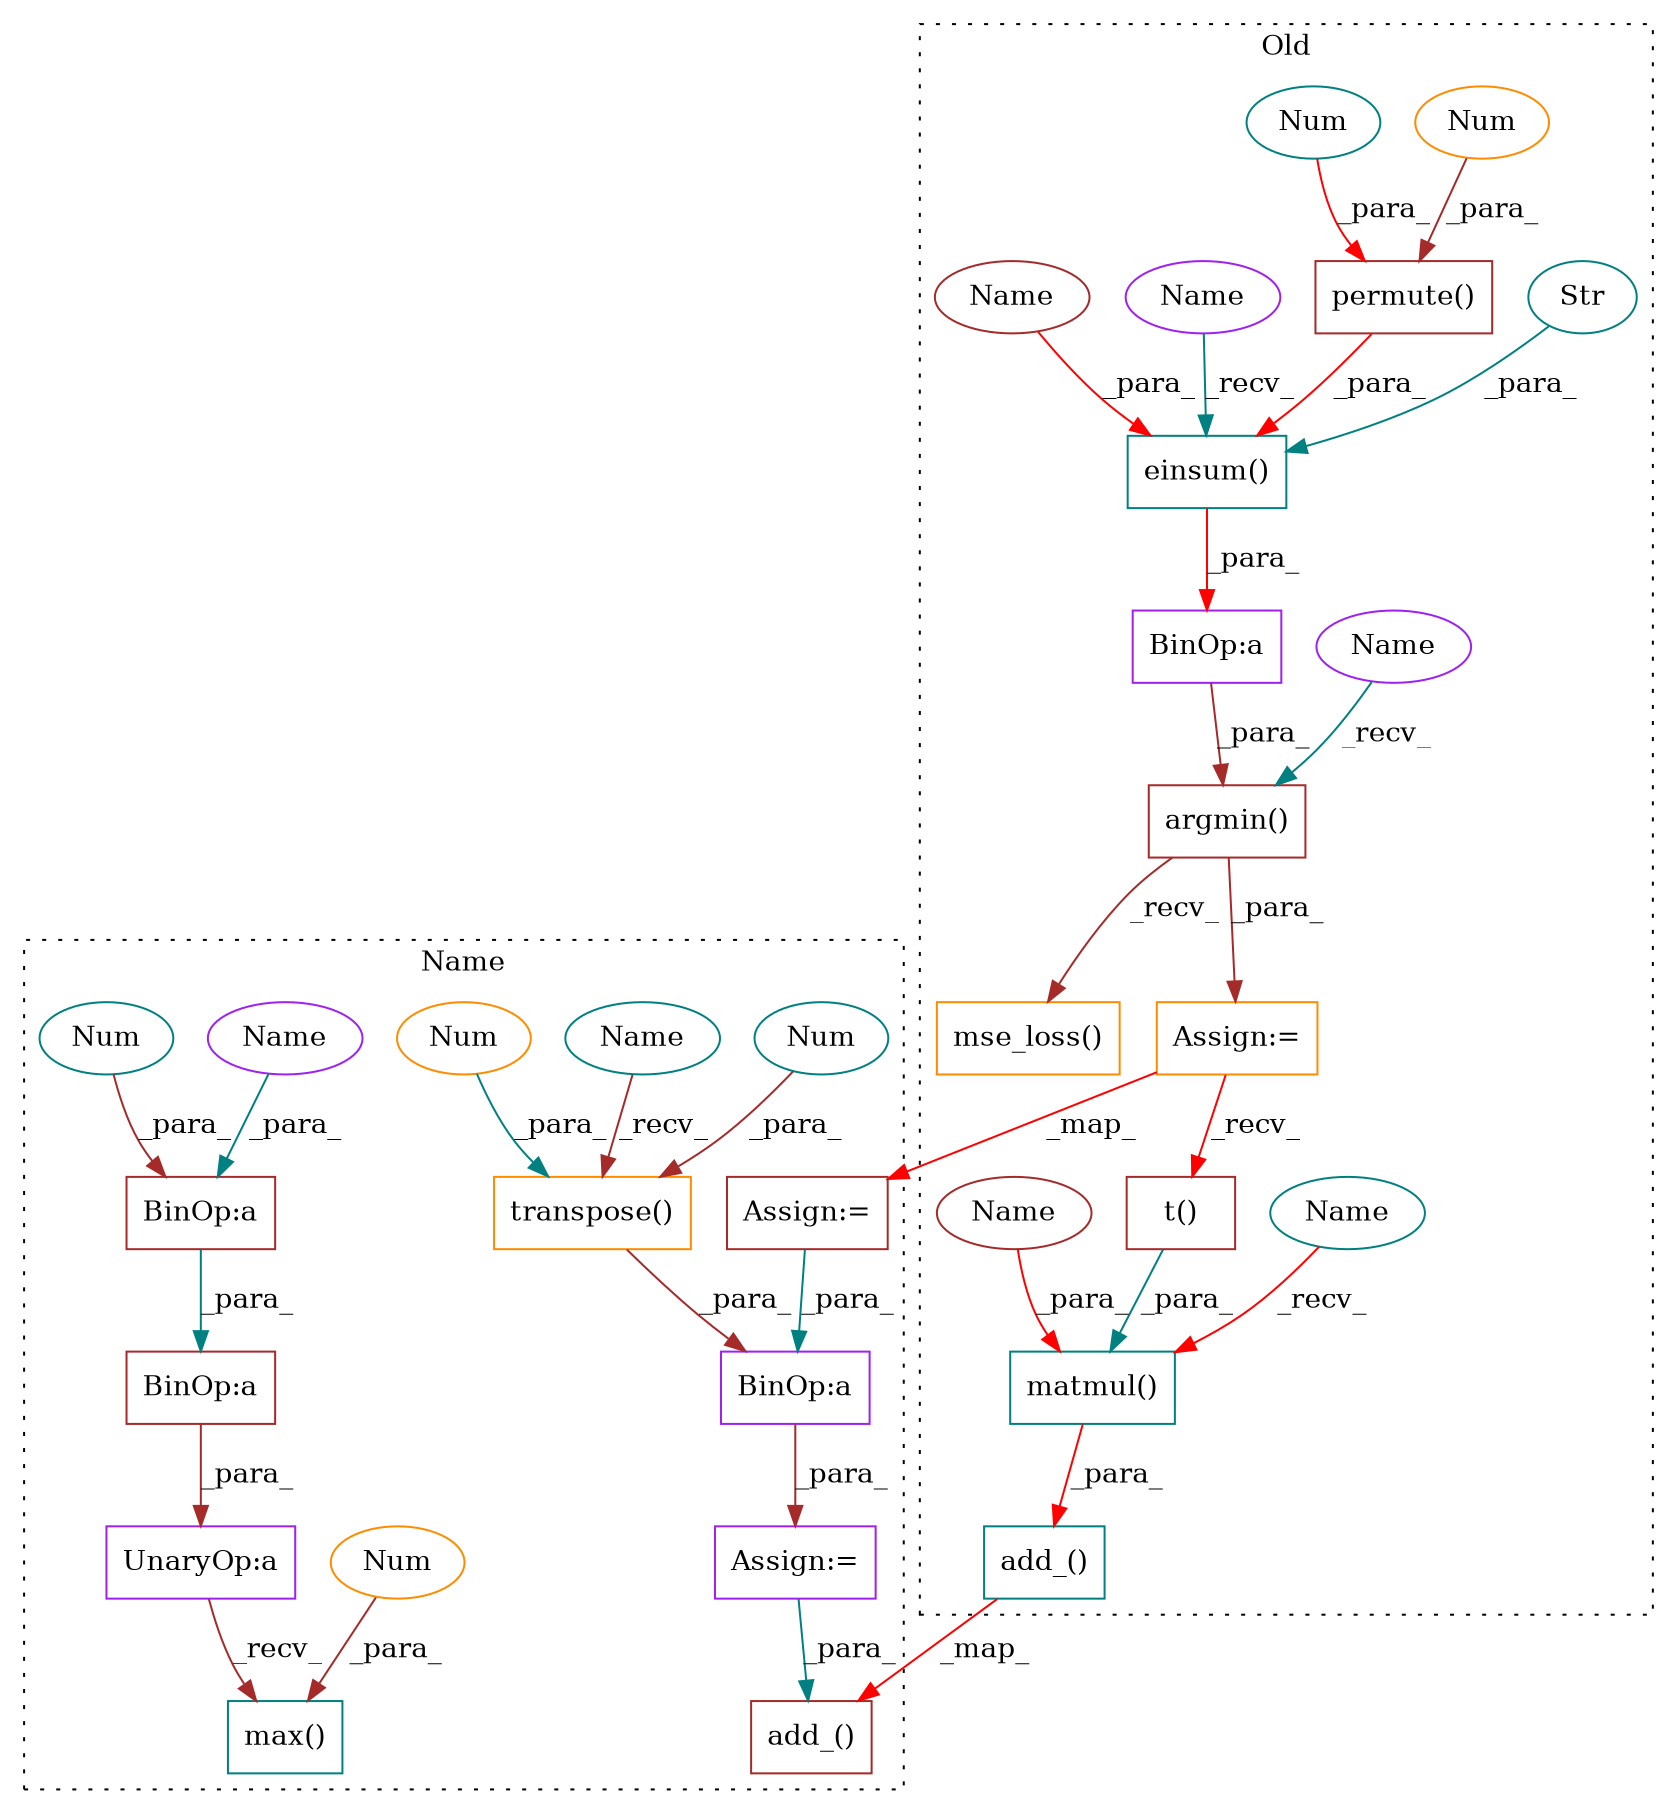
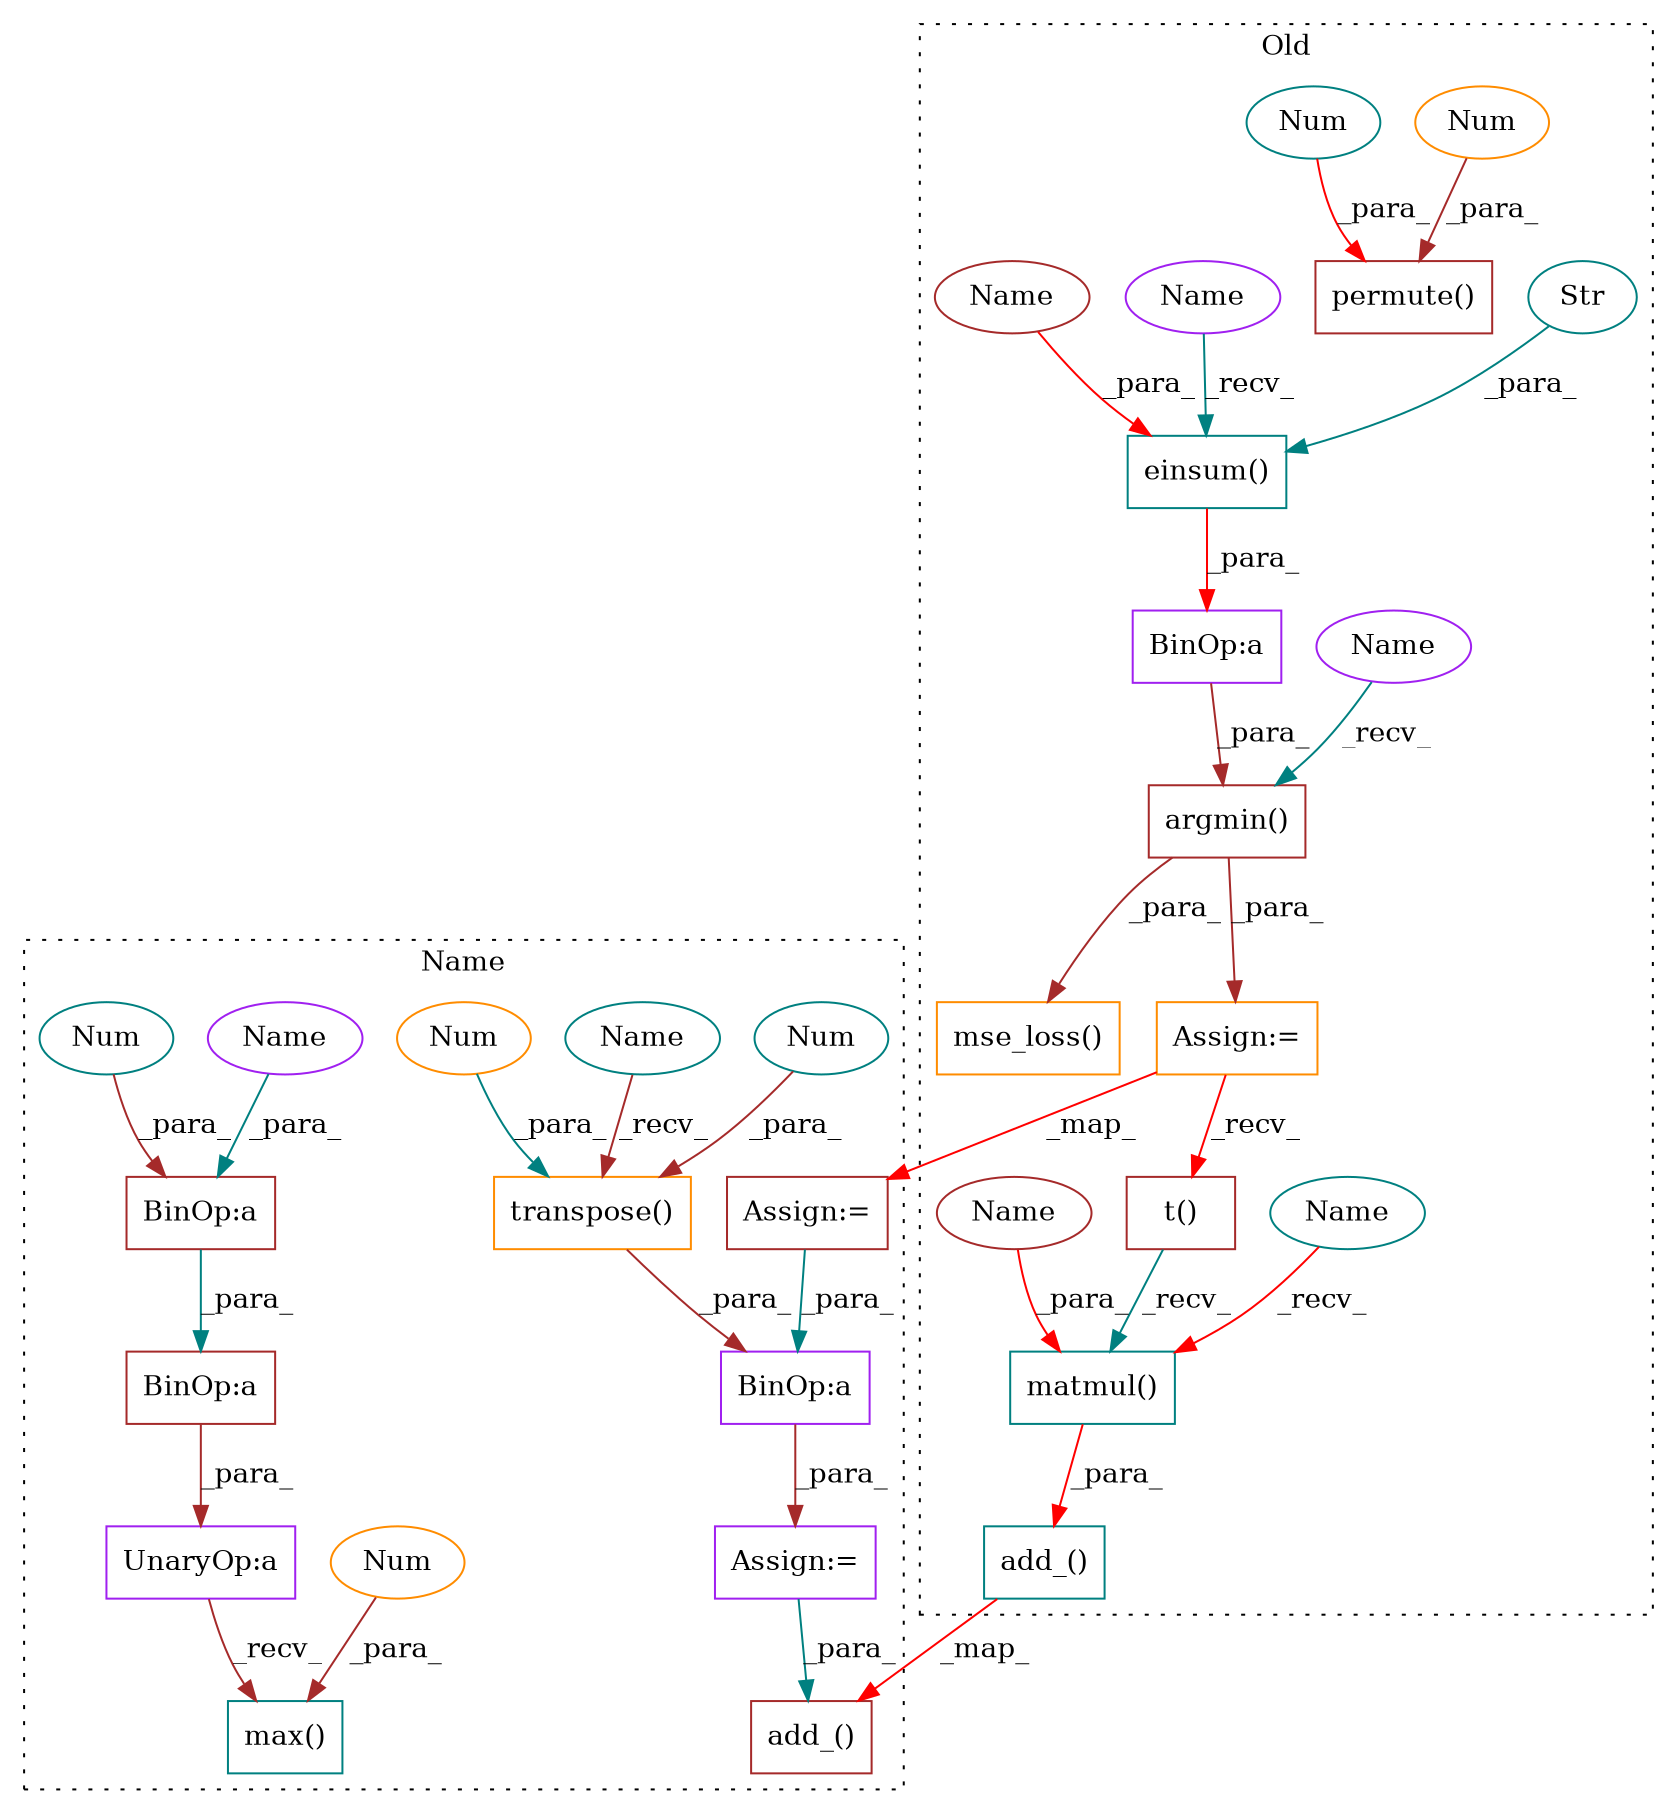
  digraph {
    node [a=75 color=teal l=1 s=8192 shape=box]
    edge [color=brown]
    n1 [l="37,23" label="add_()" s="4582,4628"]
    n2 [l="13,1" label="matmul()" s="4494,4533"]
    n3 [a=82 color=purple l=111 label="BinOp:a" s=3729]
    n4 [color=darkorange l="11,1" label="mse_loss()" s="5218,5244"]
    n5 [color=brown l="30,1" label="permute()" s="3897,3930"]
    n6 [l="13,1" label="einsum()" s="3858,3931"]
    n7 [a=66 l=11 label=Str s=3871 shape=ellipse]
    n8 [a=76 color=darkorange label=Num s=3927 shape=ellipse]
    n9 [a=76 label=Num s=3929 shape=ellipse]
    n10 [a=68 color=darkorange l=3 label="Assign:=" s=4077]
    n11 [color=brown l="13,8" label="argmin()" s="3976,3990"]
    n12 [color=brown l=13 label="t()" s=4507]
    n13 [a=87 l=5 label=Name s=4494 shape=ellipse]
    n14 [a=87 color=purple l=5 label=Name s=3858 shape=ellipse]
    n15 [a=87 color=purple l=5 label=Name s=3976 shape=ellipse]
    n16 [a=87 color=brown l=11 label=Name s=3884 shape=ellipse]
    n17 [a=87 color=brown l=11 label=Name s=4522 shape=ellipse]
    n18 [color=brown l="52,23" label="add_()" s="8998,9059"]
    n19 [a=82 color=purple l=3 label="BinOp:a" s=8804]
    n20 [a=68 color=brown l=3 label="Assign:=" s=8364]
    n21 [color=darkorange l="22,1" label="transpose()" s="8777,8803"]
    n22 [a=82 color=brown l=3 label="BinOp:a"]
    n23 [a=82 color=brown l=17 label="BinOp:a"]
    n24 [a=61 color=purple l=4 label="UnaryOp:a" s=8335]
    n25 [l="9,1" label="max()" s="8335,8345"]
    n26 [a=76 color=darkorange label=Num s=8799 shape=ellipse]
    n27 [a=76 label=Num s=8191 shape=ellipse]
    n28 [a=76 color=darkorange label=Num s=8344 shape=ellipse]
    n29 [a=76 label=Num s=8802 shape=ellipse]
    n30 [a=68 color=purple l=3 label="Assign:=" s=8774]
    n31 [a=87 color=purple l=11 label=Name s=8195 shape=ellipse]
    n32 [a=87 l=11 label=Name s=8777 shape=ellipse]
    subgraph cluster_1 {
      label=Old
      style=dotted
      n1
      n2
      n3
      n4
      n5
      n6
      n7
      n8
      n9
      n10
      n11
      n12
      n13
      n14
      n15
      n16
      n17
    }
    subgraph cluster_2 {
      label=Name
      style=dotted
      n18
      n19
      n20
      n21
      n22
      n23
      n24
      n25
      n26
      n27
      n28
      n29
      n30
      n31
      n32
    }
    n1 -> n18 [color=red label=_map_]
    n2 -> n1 [color=red label=_para_]
    n3 -> n11 [label=_para_]
-   n5 -> n6 [color=red label=_para_]
    n6 -> n3 [color=red label=_para_]
    n7 -> n6 [color=teal label=_para_]
    n8 -> n5 [label=_para_]
    n9 -> n5 [color=red label=_para_]
    n10 -> n12 [color=red label=_recv_]
    n10 -> n20 [color=red label=_map_]
-   n11 -> n4 [label=_recv_]
+   n11 -> n4 [label=_para_]
    n11 -> n10 [label=_para_]
-   n12 -> n2 [color=teal label=_para_]
+   n12 -> n2 [color=teal label=_recv_]
    n13 -> n2 [color=red label=_recv_]
    n14 -> n6 [color=teal label=_recv_]
    n15 -> n11 [color=teal label=_recv_]
    n16 -> n6 [color=red label=_para_]
    n17 -> n2 [color=red label=_para_]
    n19 -> n30 [label=_para_]
    n20 -> n19 [color=teal label=_para_]
    n21 -> n19 [label=_para_]
    n22 -> n23 [color=teal label=_para_]
    n23 -> n24 [label=_para_]
    n24 -> n25 [label=_recv_]
    n26 -> n21 [color=teal label=_para_]
    n27 -> n22 [label=_para_]
    n28 -> n25 [label=_para_]
    n29 -> n21 [label=_para_]
    n30 -> n18 [color=teal label=_para_]
    n31 -> n22 [color=teal label=_para_]
    n32 -> n21 [label=_recv_]
  }
